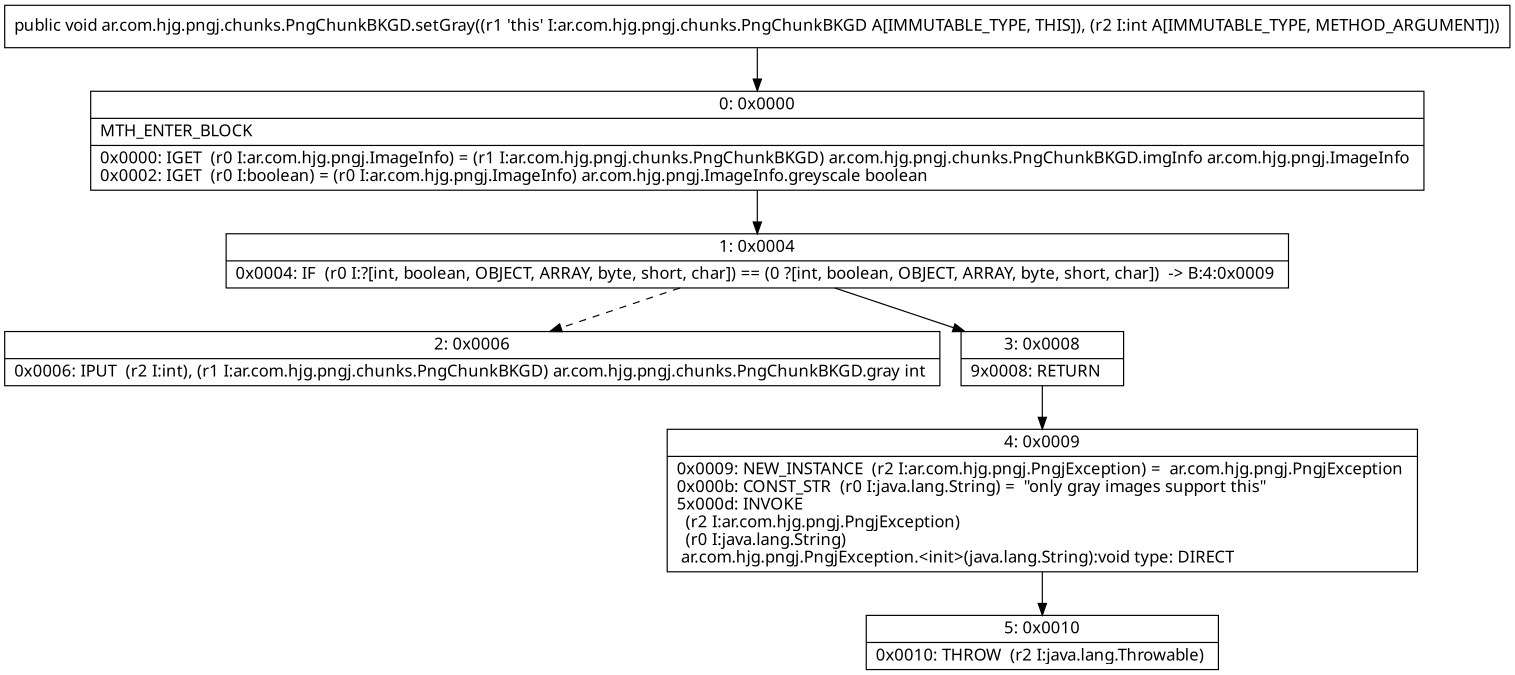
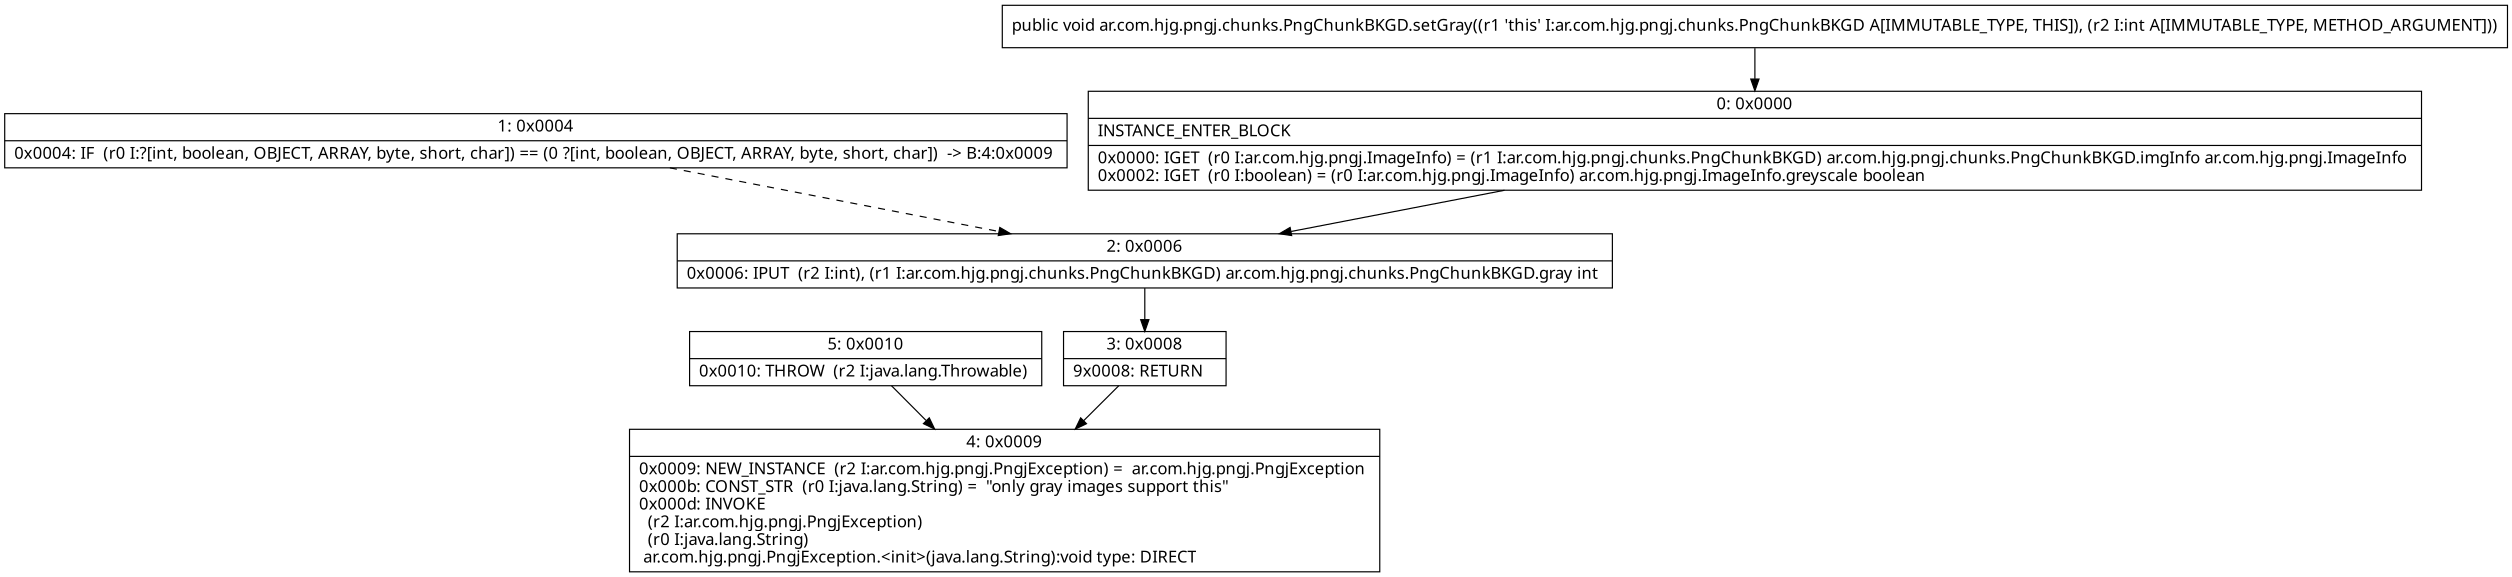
  digraph {
    fontname="Noto Sans"
    node [fontname="Noto Sans" shape=record]
    edge [fontname="Noto Sans"]
-   n1 [label="{0\:\ 0x0000|MTH_ENTER_BLOCK\l|0x0000: IGET  (r0 I:ar.com.hjg.pngj.ImageInfo) = (r1 I:ar.com.hjg.pngj.chunks.PngChunkBKGD) ar.com.hjg.pngj.chunks.PngChunkBKGD.imgInfo ar.com.hjg.pngj.ImageInfo \l0x0002: IGET  (r0 I:boolean) = (r0 I:ar.com.hjg.pngj.ImageInfo) ar.com.hjg.pngj.ImageInfo.greyscale boolean \l}"]
+   n1 [label="{0\:\ 0x0000|INSTANCE_ENTER_BLOCK\l|0x0000: IGET  (r0 I:ar.com.hjg.pngj.ImageInfo) = (r1 I:ar.com.hjg.pngj.chunks.PngChunkBKGD) ar.com.hjg.pngj.chunks.PngChunkBKGD.imgInfo ar.com.hjg.pngj.ImageInfo \l0x0002: IGET  (r0 I:boolean) = (r0 I:ar.com.hjg.pngj.ImageInfo) ar.com.hjg.pngj.ImageInfo.greyscale boolean \l}"]
    n2 [label="{1\:\ 0x0004|0x0004: IF  (r0 I:?[int, boolean, OBJECT, ARRAY, byte, short, char]) == (0 ?[int, boolean, OBJECT, ARRAY, byte, short, char])  \-\> B:4:0x0009 \l}"]
    n3 [label="{2\:\ 0x0006|0x0006: IPUT  (r2 I:int), (r1 I:ar.com.hjg.pngj.chunks.PngChunkBKGD) ar.com.hjg.pngj.chunks.PngChunkBKGD.gray int \l}"]
    n4 [label="{3\:\ 0x0008|9x0008: RETURN   \l}"]
-   n5 [label="{4\:\ 0x0009|0x0009: NEW_INSTANCE  (r2 I:ar.com.hjg.pngj.PngjException) =  ar.com.hjg.pngj.PngjException \l0x000b: CONST_STR  (r0 I:java.lang.String) =  \"only gray images support this\" \l5x000d: INVOKE  \l  (r2 I:ar.com.hjg.pngj.PngjException)\l  (r0 I:java.lang.String)\l ar.com.hjg.pngj.PngjException.\<init\>(java.lang.String):void type: DIRECT \l}"]
+   n5 [label="{4\:\ 0x0009|0x0009: NEW_INSTANCE  (r2 I:ar.com.hjg.pngj.PngjException) =  ar.com.hjg.pngj.PngjException \l0x000b: CONST_STR  (r0 I:java.lang.String) =  \"only gray images support this\" \l0x000d: INVOKE  \l  (r2 I:ar.com.hjg.pngj.PngjException)\l  (r0 I:java.lang.String)\l ar.com.hjg.pngj.PngjException.\<init\>(java.lang.String):void type: DIRECT \l}"]
    n6 [label="{5\:\ 0x0010|0x0010: THROW  (r2 I:java.lang.Throwable) \l}"]
    n7 [label="{public void ar.com.hjg.pngj.chunks.PngChunkBKGD.setGray((r1 'this' I:ar.com.hjg.pngj.chunks.PngChunkBKGD A[IMMUTABLE_TYPE, THIS]), (r2 I:int A[IMMUTABLE_TYPE, METHOD_ARGUMENT])) }"]
-   n1 -> n2
+   n1 -> n3
    n2 -> n3 [style=dashed]
-   n2 -> n4
+   n3 -> n4
    n4 -> n5
-   n5 -> n6
+   n6 -> n5
    n7 -> n1
  }
